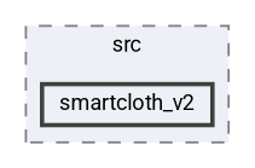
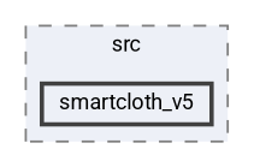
  digraph {
    compound=true
    fontname=Roboto
-   n1 [color=grey25 fillcolor="#edf0f7" fontname=Roboto fontsize=10 height=0.2 label=smartcloth_v2 shape=box style="filled,bold" width=0.4]
+   n1 [color=grey25 fillcolor="#edf0f7" fontname=Roboto fontsize=10 height=0.2 label=smartcloth_v5 shape=box style="filled,bold" width=0.4]
    subgraph cluster_1 {
      bgcolor="#edf0f7"
      fontsize=10
      label=src
      pencolor=grey50
      style="filled,dashed"
      n1
    }
  }
